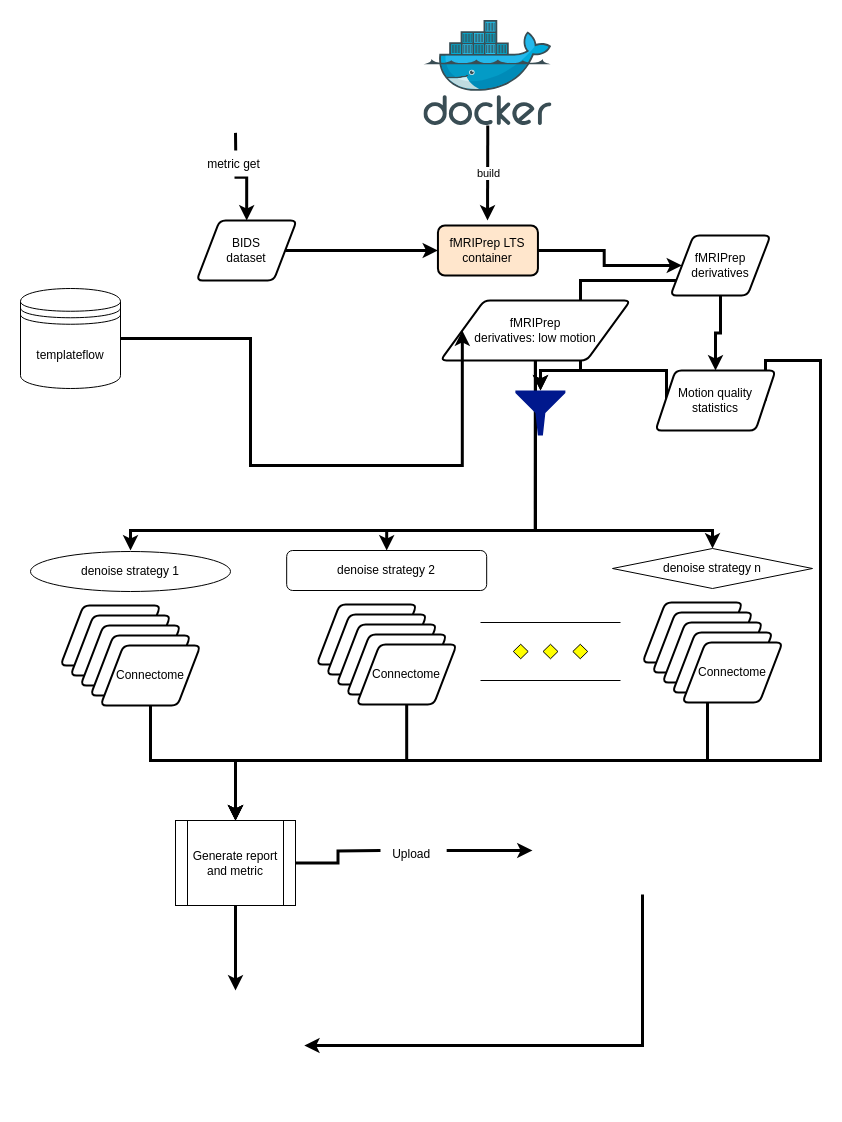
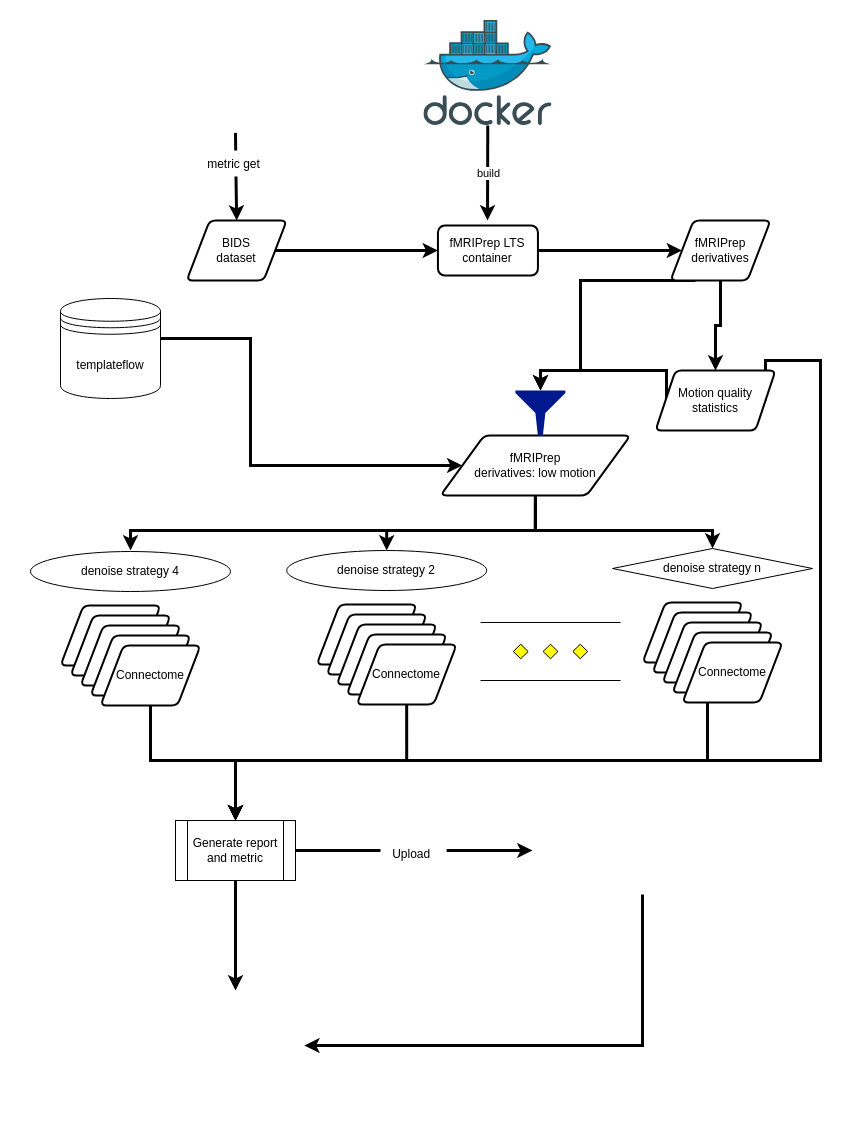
  <mxCell id="0" />
  <mxCell id="1" parent="0" />
  <mxCell id="2" style="edgeStyle=orthogonalEdgeStyle;rounded=0;orthogonalLoop=1;jettySize=auto;html=1;exitX=0.5;exitY=1;exitDx=0;exitDy=0;entryX=1;entryY=0.5;entryDx=0;entryDy=0;fontFamily=Helvetica;strokeWidth=3;" parent="1" source="3" target="55" edge="1"><mxGeometry relative="1" as="geometry"><mxPoint x="380" y="1024" as="targetPoint" /></mxGeometry></mxCell>
  <mxCell id="3" value="" style="shape=image;imageAspect=0;aspect=fixed;verticalLabelPosition=bottom;verticalAlign=top;image=https://pbs.twimg.com/card_img/1560212477077467136/5C-EbckV?format=jpg&amp;name=small;" parent="1" vertex="1"><mxGeometry x="532" y="806" width="220" height="88" as="geometry" /></mxCell>
  <mxCell id="4" style="edgeStyle=orthogonalEdgeStyle;rounded=0;orthogonalLoop=1;jettySize=auto;html=1;exitX=0.5;exitY=1;exitDx=0;exitDy=0;entryX=0.5;entryY=0;entryDx=0;entryDy=0;strokeWidth=3;" parent="1" target="9" edge="1"><mxGeometry relative="1" as="geometry"><mxPoint x="236" y="200" as="targetPoint" /><mxPoint x="235" y="132.36" as="sourcePoint" /></mxGeometry></mxCell>
  <mxCell id="5" value="" style="sketch=0;aspect=fixed;html=1;points=[];align=center;image;fontSize=12;image=img/lib/mscae/Docker.svg;" parent="1" vertex="1"><mxGeometry x="423.41" y="20" width="128.05" height="105" as="geometry" /></mxCell>
  <mxCell id="6" value="" style="endArrow=classic;html=1;rounded=0;strokeWidth=3;" parent="1" source="5" edge="1"><mxGeometry relative="1" as="geometry"><mxPoint x="740" y="310" as="sourcePoint" /><mxPoint x="487" y="220" as="targetPoint" /></mxGeometry></mxCell>
  <mxCell id="7" value="build" style="edgeLabel;resizable=0;html=1;align=center;verticalAlign=middle;" parent="6" connectable="0" vertex="1"><mxGeometry relative="1" as="geometry" /></mxCell>
  <mxCell id="8" style="edgeStyle=orthogonalEdgeStyle;rounded=0;orthogonalLoop=1;jettySize=auto;html=1;entryX=0;entryY=0.5;entryDx=0;entryDy=0;strokeWidth=3;" parent="1" source="9" target="11" edge="1"><mxGeometry relative="1" as="geometry" /></mxCell>
- <mxCell id="9" value="BIDS &lt;br&gt;dataset" style="shape=parallelogram;html=1;strokeWidth=2;perimeter=parallelogramPerimeter;whiteSpace=wrap;rounded=1;arcSize=12;size=0.23;" parent="1" vertex="1"><mxGeometry x="196.18" y="220" width="100" height="60" as="geometry" /></mxCell>
+ <mxCell id="9" value="BIDS &lt;br&gt;dataset" style="shape=parallelogram;html=1;strokeWidth=2;perimeter=parallelogramPerimeter;whiteSpace=wrap;rounded=1;arcSize=12;size=0.23;" parent="1" vertex="1"><mxGeometry x="186.18" y="220" width="100" height="60" as="geometry" /></mxCell>
  <mxCell id="10" value="" style="edgeStyle=orthogonalEdgeStyle;rounded=0;orthogonalLoop=1;jettySize=auto;html=1;entryX=0;entryY=0.5;entryDx=0;entryDy=0;strokeWidth=3;" parent="1" source="11" target="15" edge="1"><mxGeometry relative="1" as="geometry"><mxPoint x="607.44" y="250" as="targetPoint" /></mxGeometry></mxCell>
- <mxCell id="11" value="fMRIPrep LTS container" style="rounded=1;whiteSpace=wrap;html=1;absoluteArcSize=1;arcSize=14;strokeWidth=2;fillColor=#ffe6cc;" parent="1" vertex="1"><mxGeometry x="437.44" y="225" width="100" height="50" as="geometry" /></mxCell>
+ <mxCell id="11" value="fMRIPrep LTS container" style="rounded=1;whiteSpace=wrap;html=1;absoluteArcSize=1;arcSize=14;strokeWidth=2;" parent="1" vertex="1"><mxGeometry x="437.44" y="225" width="100" height="50" as="geometry" /></mxCell>
  <mxCell id="12" style="edgeStyle=orthogonalEdgeStyle;rounded=0;orthogonalLoop=1;jettySize=auto;html=1;exitX=0.5;exitY=1;exitDx=0;exitDy=0;" parent="1" source="11" target="11" edge="1"><mxGeometry relative="1" as="geometry" /></mxCell>
  <mxCell id="13" value="" style="edgeStyle=orthogonalEdgeStyle;rounded=0;orthogonalLoop=1;jettySize=auto;html=1;fontFamily=Helvetica;strokeWidth=3;" parent="1" source="15" target="19" edge="1"><mxGeometry relative="1" as="geometry" /></mxCell>
  <mxCell id="14" style="edgeStyle=orthogonalEdgeStyle;rounded=0;orthogonalLoop=1;jettySize=auto;html=1;exitX=0.25;exitY=1;exitDx=0;exitDy=0;fontFamily=Helvetica;strokeWidth=3;" parent="1" source="15" target="24" edge="1"><mxGeometry relative="1" as="geometry"><Array as="points"><mxPoint x="580" y="280" /><mxPoint x="580" y="370" /><mxPoint x="540" y="370" /></Array></mxGeometry></mxCell>
- <mxCell id="15" value="&lt;div&gt;fMRIPrep&lt;/div&gt;&lt;div&gt;derivatives&lt;br&gt;&lt;/div&gt;" style="shape=parallelogram;html=1;strokeWidth=2;perimeter=parallelogramPerimeter;whiteSpace=wrap;rounded=1;arcSize=12;size=0.23;" parent="1" vertex="1"><mxGeometry x="670" y="235" width="100" height="60" as="geometry" /></mxCell>
+ <mxCell id="15" value="&lt;div&gt;fMRIPrep&lt;/div&gt;&lt;div&gt;derivatives&lt;br&gt;&lt;/div&gt;" style="shape=parallelogram;html=1;strokeWidth=2;perimeter=parallelogramPerimeter;whiteSpace=wrap;rounded=1;arcSize=12;size=0.23;" parent="1" vertex="1"><mxGeometry x="670" y="220" width="100" height="60" as="geometry" /></mxCell>
  <mxCell id="16" value="metric get" style="text;strokeColor=none;fillColor=default;align=left;verticalAlign=top;spacingLeft=4;spacingRight=4;overflow=hidden;rotatable=0;points=[[0,0.5],[1,0.5]];portConstraint=eastwest;fontFamily=Helvetica;" parent="1" vertex="1"><mxGeometry x="201.18" y="150" width="70" height="26" as="geometry" /></mxCell>
  <mxCell id="17" style="edgeStyle=orthogonalEdgeStyle;rounded=0;orthogonalLoop=1;jettySize=auto;html=1;exitX=0;exitY=0.75;exitDx=0;exitDy=0;fontFamily=Helvetica;strokeWidth=3;" parent="1" source="19" target="24" edge="1"><mxGeometry relative="1" as="geometry"><Array as="points"><mxPoint x="666" y="370" /><mxPoint x="540" y="370" /></Array></mxGeometry></mxCell>
  <mxCell id="18" style="edgeStyle=orthogonalEdgeStyle;rounded=0;orthogonalLoop=1;jettySize=auto;html=1;exitX=1;exitY=0.5;exitDx=0;exitDy=0;entryX=0.5;entryY=0;entryDx=0;entryDy=0;fontFamily=Helvetica;strokeWidth=3;" parent="1" source="19" target="51" edge="1"><mxGeometry relative="1" as="geometry"><mxPoint x="858" y="754" as="targetPoint" /><Array as="points"><mxPoint x="820" y="360" /><mxPoint x="820" y="760" /><mxPoint x="235" y="760" /></Array></mxGeometry></mxCell>
  <mxCell id="19" value="Motion quality statistics" style="shape=parallelogram;perimeter=parallelogramPerimeter;whiteSpace=wrap;html=1;fixedSize=1;strokeWidth=2;rounded=1;arcSize=12;" parent="1" vertex="1"><mxGeometry x="655" y="370" width="120" height="60" as="geometry" /></mxCell>
  <mxCell id="20" style="edgeStyle=orthogonalEdgeStyle;rounded=0;orthogonalLoop=1;jettySize=auto;html=1;exitX=0.5;exitY=1;exitDx=0;exitDy=0;fontFamily=Helvetica;strokeWidth=3;" parent="1" source="23" edge="1"><mxGeometry relative="1" as="geometry"><mxPoint x="130" y="550" as="targetPoint" /><Array as="points"><mxPoint x="535" y="530" /><mxPoint x="130" y="530" /></Array></mxGeometry></mxCell>
  <mxCell id="21" style="edgeStyle=orthogonalEdgeStyle;rounded=0;orthogonalLoop=1;jettySize=auto;html=1;exitX=0.5;exitY=1;exitDx=0;exitDy=0;entryX=0.5;entryY=0;entryDx=0;entryDy=0;fontFamily=Helvetica;strokeWidth=3;" parent="1" source="23" target="40" edge="1"><mxGeometry relative="1" as="geometry"><Array as="points"><mxPoint x="535" y="530" /><mxPoint x="386" y="530" /></Array></mxGeometry></mxCell>
  <mxCell id="22" style="edgeStyle=orthogonalEdgeStyle;rounded=0;orthogonalLoop=1;jettySize=auto;html=1;exitX=0.5;exitY=1;exitDx=0;exitDy=0;entryX=0.5;entryY=0;entryDx=0;entryDy=0;fontFamily=Helvetica;strokeWidth=3;" parent="1" source="23" target="48" edge="1"><mxGeometry relative="1" as="geometry"><Array as="points"><mxPoint x="535" y="530" /><mxPoint x="712" y="530" /></Array></mxGeometry></mxCell>
- <mxCell id="23" value="&lt;div&gt;fMRIPrep&lt;/div&gt;&lt;div&gt;derivatives: low motion&lt;br&gt;&lt;/div&gt;" style="shape=parallelogram;html=1;strokeWidth=2;perimeter=parallelogramPerimeter;whiteSpace=wrap;rounded=1;arcSize=12;size=0.23;fontFamily=Helvetica;fillColor=default;" parent="1" vertex="1"><mxGeometry x="440" y="300" width="189.88" height="60" as="geometry" /></mxCell>
+ <mxCell id="23" value="&lt;div&gt;fMRIPrep&lt;/div&gt;&lt;div&gt;derivatives: low motion&lt;br&gt;&lt;/div&gt;" style="shape=parallelogram;html=1;strokeWidth=2;perimeter=parallelogramPerimeter;whiteSpace=wrap;rounded=1;arcSize=12;size=0.23;fontFamily=Helvetica;fillColor=default;" parent="1" vertex="1"><mxGeometry x="440" y="435" width="189.88" height="60" as="geometry" /></mxCell>
  <mxCell id="24" value="" style="sketch=0;aspect=fixed;pointerEvents=1;shadow=0;dashed=0;html=1;strokeColor=none;labelPosition=center;verticalLabelPosition=bottom;verticalAlign=top;align=center;fillColor=#00188D;shape=mxgraph.mscae.enterprise.filter;fontFamily=Helvetica;" parent="1" vertex="1"><mxGeometry x="514.88" y="390" width="50" height="45" as="geometry" /></mxCell>
  <mxCell id="25" style="edgeStyle=orthogonalEdgeStyle;rounded=0;orthogonalLoop=1;jettySize=auto;html=1;entryX=0;entryY=0.5;entryDx=0;entryDy=0;fontFamily=Helvetica;strokeWidth=3;" parent="1" source="26" target="23" edge="1"><mxGeometry relative="1" as="geometry"><Array as="points"><mxPoint x="250" y="338" /><mxPoint x="250" y="465" /></Array></mxGeometry></mxCell>
- <mxCell id="26" value="&lt;div&gt;templateflow&lt;/div&gt;" style="shape=datastore;whiteSpace=wrap;html=1;fontFamily=Helvetica;fillColor=default;" parent="1" vertex="1"><mxGeometry x="20" y="288" width="100" height="100" as="geometry" /></mxCell>
+ <mxCell id="26" value="&lt;div&gt;templateflow&lt;/div&gt;" style="shape=datastore;whiteSpace=wrap;html=1;fontFamily=Helvetica;fillColor=default;" parent="1" vertex="1"><mxGeometry x="60" y="298" width="100" height="100" as="geometry" /></mxCell>
  <mxCell id="27" value="" style="shape=parallelogram;html=1;strokeWidth=2;perimeter=parallelogramPerimeter;whiteSpace=wrap;rounded=1;arcSize=12;size=0.23;fontFamily=Helvetica;fillColor=default;" parent="1" vertex="1"><mxGeometry x="60" y="605" width="100" height="60" as="geometry" /></mxCell>
  <mxCell id="28" value="" style="shape=parallelogram;html=1;strokeWidth=2;perimeter=parallelogramPerimeter;whiteSpace=wrap;rounded=1;arcSize=12;size=0.23;fontFamily=Helvetica;fillColor=default;" parent="1" vertex="1"><mxGeometry x="70" y="615" width="100" height="60" as="geometry" /></mxCell>
  <mxCell id="29" value="" style="shape=parallelogram;html=1;strokeWidth=2;perimeter=parallelogramPerimeter;whiteSpace=wrap;rounded=1;arcSize=12;size=0.23;fontFamily=Helvetica;fillColor=default;" parent="1" vertex="1"><mxGeometry x="80" y="625" width="100" height="60" as="geometry" /></mxCell>
  <mxCell id="30" value="" style="shape=parallelogram;html=1;strokeWidth=2;perimeter=parallelogramPerimeter;whiteSpace=wrap;rounded=1;arcSize=12;size=0.23;fontFamily=Helvetica;fillColor=default;" parent="1" vertex="1"><mxGeometry x="90" y="635" width="100" height="60" as="geometry" /></mxCell>
  <mxCell id="31" style="edgeStyle=orthogonalEdgeStyle;rounded=0;orthogonalLoop=1;jettySize=auto;html=1;exitX=0.5;exitY=1;exitDx=0;exitDy=0;entryX=0.5;entryY=0;entryDx=0;entryDy=0;fontFamily=Helvetica;strokeWidth=3;" parent="1" source="32" target="51" edge="1"><mxGeometry relative="1" as="geometry"><Array as="points"><mxPoint x="150" y="760" /><mxPoint x="235" y="760" /></Array></mxGeometry></mxCell>
  <mxCell id="32" value="Connectome" style="shape=parallelogram;html=1;strokeWidth=2;perimeter=parallelogramPerimeter;whiteSpace=wrap;rounded=1;arcSize=12;size=0.23;fontFamily=Helvetica;fillColor=default;" parent="1" vertex="1"><mxGeometry x="100" y="645" width="100" height="60" as="geometry" /></mxCell>
- <mxCell id="33" value="denoise strategy 1" style="ellipse;whiteSpace=wrap;html=1;align=center;fontFamily=Helvetica;fillColor=default;" parent="1" vertex="1"><mxGeometry x="30" y="551" width="200" height="40" as="geometry" /></mxCell>
+ <mxCell id="33" value="denoise strategy 4" style="ellipse;whiteSpace=wrap;html=1;align=center;fontFamily=Helvetica;fillColor=default;" parent="1" vertex="1"><mxGeometry x="30" y="551" width="200" height="40" as="geometry" /></mxCell>
  <mxCell id="34" value="" style="shape=parallelogram;html=1;strokeWidth=2;perimeter=parallelogramPerimeter;whiteSpace=wrap;rounded=1;arcSize=12;size=0.23;fontFamily=Helvetica;fillColor=default;" parent="1" vertex="1"><mxGeometry x="316.18" y="604" width="100" height="60" as="geometry" /></mxCell>
  <mxCell id="35" value="" style="shape=parallelogram;html=1;strokeWidth=2;perimeter=parallelogramPerimeter;whiteSpace=wrap;rounded=1;arcSize=12;size=0.23;fontFamily=Helvetica;fillColor=default;" parent="1" vertex="1"><mxGeometry x="326.18" y="614" width="100" height="60" as="geometry" /></mxCell>
  <mxCell id="36" value="" style="shape=parallelogram;html=1;strokeWidth=2;perimeter=parallelogramPerimeter;whiteSpace=wrap;rounded=1;arcSize=12;size=0.23;fontFamily=Helvetica;fillColor=default;" parent="1" vertex="1"><mxGeometry x="336.18" y="624" width="100" height="60" as="geometry" /></mxCell>
  <mxCell id="37" value="" style="shape=parallelogram;html=1;strokeWidth=2;perimeter=parallelogramPerimeter;whiteSpace=wrap;rounded=1;arcSize=12;size=0.23;fontFamily=Helvetica;fillColor=default;" parent="1" vertex="1"><mxGeometry x="346.18" y="634" width="100" height="60" as="geometry" /></mxCell>
  <mxCell id="38" style="edgeStyle=orthogonalEdgeStyle;rounded=0;orthogonalLoop=1;jettySize=auto;html=1;exitX=0.5;exitY=1;exitDx=0;exitDy=0;entryX=0.5;entryY=0;entryDx=0;entryDy=0;fontFamily=Helvetica;strokeWidth=3;" parent="1" source="39" target="51" edge="1"><mxGeometry relative="1" as="geometry"><Array as="points"><mxPoint x="406" y="760" /><mxPoint x="235" y="760" /></Array></mxGeometry></mxCell>
  <mxCell id="39" value="Connectome" style="shape=parallelogram;html=1;strokeWidth=2;perimeter=parallelogramPerimeter;whiteSpace=wrap;rounded=1;arcSize=12;size=0.23;fontFamily=Helvetica;fillColor=default;" parent="1" vertex="1"><mxGeometry x="356.18" y="644" width="100" height="60" as="geometry" /></mxCell>
- <mxCell id="40" value="denoise strategy 2" style="whiteSpace=wrap;html=1;align=center;fontFamily=Helvetica;fillColor=default;rounded=1;" parent="1" vertex="1"><mxGeometry x="286.18" y="550" width="200" height="40" as="geometry" /></mxCell>
+ <mxCell id="40" value="denoise strategy 2" style="ellipse;whiteSpace=wrap;html=1;align=center;fontFamily=Helvetica;fillColor=default;" parent="1" vertex="1"><mxGeometry x="286.18" y="550" width="200" height="40" as="geometry" /></mxCell>
  <mxCell id="41" value="" style="verticalLabelPosition=bottom;verticalAlign=top;html=1;shape=mxgraph.flowchart.parallel_mode;pointerEvents=1;fontFamily=Helvetica;fillColor=default;" parent="1" vertex="1"><mxGeometry x="480" y="622" width="140" height="58" as="geometry" /></mxCell>
  <mxCell id="42" value="" style="shape=parallelogram;html=1;strokeWidth=2;perimeter=parallelogramPerimeter;whiteSpace=wrap;rounded=1;arcSize=12;size=0.23;fontFamily=Helvetica;fillColor=default;" parent="1" vertex="1"><mxGeometry x="642" y="602" width="100" height="60" as="geometry" /></mxCell>
  <mxCell id="43" value="" style="shape=parallelogram;html=1;strokeWidth=2;perimeter=parallelogramPerimeter;whiteSpace=wrap;rounded=1;arcSize=12;size=0.23;fontFamily=Helvetica;fillColor=default;" parent="1" vertex="1"><mxGeometry x="652" y="612" width="100" height="60" as="geometry" /></mxCell>
  <mxCell id="44" value="" style="shape=parallelogram;html=1;strokeWidth=2;perimeter=parallelogramPerimeter;whiteSpace=wrap;rounded=1;arcSize=12;size=0.23;fontFamily=Helvetica;fillColor=default;" parent="1" vertex="1"><mxGeometry x="662" y="622" width="100" height="60" as="geometry" /></mxCell>
  <mxCell id="45" value="" style="shape=parallelogram;html=1;strokeWidth=2;perimeter=parallelogramPerimeter;whiteSpace=wrap;rounded=1;arcSize=12;size=0.23;fontFamily=Helvetica;fillColor=default;" parent="1" vertex="1"><mxGeometry x="672" y="632" width="100" height="60" as="geometry" /></mxCell>
  <mxCell id="46" style="edgeStyle=orthogonalEdgeStyle;rounded=0;orthogonalLoop=1;jettySize=auto;html=1;exitX=0.25;exitY=1;exitDx=0;exitDy=0;entryX=0.5;entryY=0;entryDx=0;entryDy=0;fontFamily=Helvetica;strokeWidth=3;" parent="1" source="47" target="51" edge="1"><mxGeometry relative="1" as="geometry"><Array as="points"><mxPoint x="707" y="760" /><mxPoint x="235" y="760" /></Array></mxGeometry></mxCell>
  <mxCell id="47" value="Connectome" style="shape=parallelogram;html=1;strokeWidth=2;perimeter=parallelogramPerimeter;whiteSpace=wrap;rounded=1;arcSize=12;size=0.23;fontFamily=Helvetica;fillColor=default;" parent="1" vertex="1"><mxGeometry x="682" y="642" width="100" height="60" as="geometry" /></mxCell>
  <mxCell id="48" value="denoise strategy n" style="rhombus;whiteSpace=wrap;html=1;align=center;fontFamily=Helvetica;fillColor=default;" parent="1" vertex="1"><mxGeometry x="612" y="548" width="200" height="40" as="geometry" /></mxCell>
  <mxCell id="49" style="edgeStyle=orthogonalEdgeStyle;rounded=0;orthogonalLoop=1;jettySize=auto;html=1;exitX=1;exitY=0.5;exitDx=0;exitDy=0;entryX=0;entryY=0.5;entryDx=0;entryDy=0;fontFamily=Helvetica;startArrow=none;strokeWidth=3;" parent="1" source="52" target="3" edge="1"><mxGeometry relative="1" as="geometry" /></mxCell>
  <mxCell id="50" style="edgeStyle=orthogonalEdgeStyle;rounded=0;orthogonalLoop=1;jettySize=auto;html=1;exitX=0.5;exitY=1;exitDx=0;exitDy=0;entryX=0.5;entryY=0;entryDx=0;entryDy=0;fontFamily=Helvetica;strokeWidth=3;" parent="1" source="51" edge="1"><mxGeometry relative="1" as="geometry"><mxPoint x="235" y="990" as="targetPoint" /></mxGeometry></mxCell>
- <mxCell id="51" value="Generate report and metric" style="shape=process;whiteSpace=wrap;html=1;backgroundOutline=1;fontFamily=Helvetica;fillColor=default;" parent="1" vertex="1"><mxGeometry x="175" y="820" width="120" height="85" as="geometry" /></mxCell>
+ <mxCell id="51" value="Generate report and metric" style="shape=process;whiteSpace=wrap;html=1;backgroundOutline=1;fontFamily=Helvetica;fillColor=default;" parent="1" vertex="1"><mxGeometry x="175" y="820" width="120" height="60" as="geometry" /></mxCell>
  <mxCell id="52" value="Upload&#10;" style="text;strokeColor=none;fillColor=none;align=left;verticalAlign=top;spacingLeft=4;spacingRight=4;overflow=hidden;rotatable=0;points=[[0,0.5],[1,0.5]];portConstraint=eastwest;fontFamily=Helvetica;" parent="1" vertex="1"><mxGeometry x="386.18" y="840" width="60" height="20" as="geometry" /></mxCell>
  <mxCell id="53" value="" style="edgeStyle=orthogonalEdgeStyle;rounded=0;orthogonalLoop=1;jettySize=auto;html=1;exitX=1;exitY=0.5;exitDx=0;exitDy=0;fontFamily=Helvetica;endArrow=none;strokeWidth=3;" parent="1" source="51" edge="1"><mxGeometry relative="1" as="geometry"><mxPoint x="539" y="850" as="sourcePoint" /><mxPoint x="380" y="850" as="targetPoint" /></mxGeometry></mxCell>
  <mxCell id="54" value="" style="shape=image;verticalLabelPosition=bottom;labelBackgroundColor=default;verticalAlign=top;aspect=fixed;imageAspect=0;image=https://upload.wikimedia.org/wikipedia/commons/thumb/4/40/OpenNeuro_Logo.png/640px-OpenNeuro_Logo.png;" vertex="1" parent="1"><mxGeometry x="175" y="30" width="128.38" height="99" as="geometry" /></mxCell>
  <mxCell id="55" value="" style="shape=image;verticalLabelPosition=bottom;labelBackgroundColor=default;verticalAlign=top;aspect=fixed;imageAspect=0;image=https://infosecjupyterbook.com/_static/logo.png;" vertex="1" parent="1"><mxGeometry x="190" y="990" width="113.78" height="110" as="geometry" /></mxCell>
